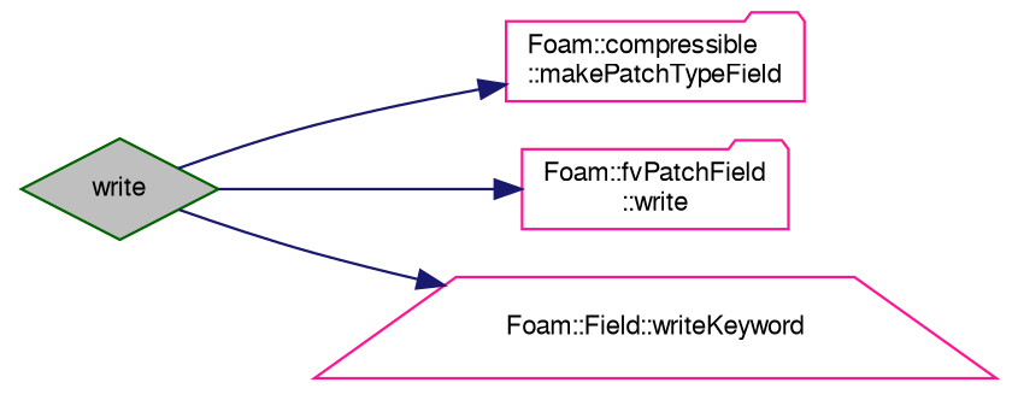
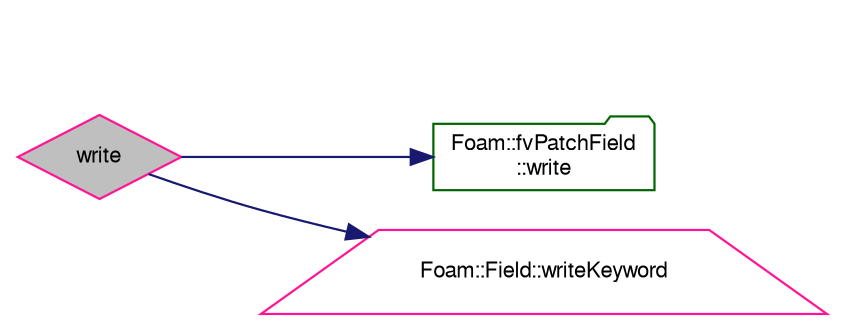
  digraph {
    rankdir=LR
    node [color=darkgreen fontname=FreeSans fontsize=10 shape=folder]
    edge [color=midnightblue fontname=FreeSans fontsize=10 labelfontname=FreeSans labelfontsize=10 style=solid]
-   n1 [fillcolor=grey75 fontcolor=black height=0.2 label=write shape=diamond style=filled width=0.4]
-   n2 [color=deeppink height=0.2 label="Foam::compressible\l::makePatchTypeField" width=0.4]
-   n3 [color=deeppink height=0.2 label="Foam::fvPatchField\l::write" width=0.4]
+   n1 [color=deeppink fillcolor=grey75 fontcolor=black height=0.2 label=write shape=diamond style=filled width=0.4]
+   n3 [height=0.2 label="Foam::fvPatchField\l::write" width=0.4]
    n4 [color=deeppink height=0.2 label="Foam::Field::writeKeyword" shape=trapezium width=0.4]
-   n1 -> n2
    n1 -> n3
    n1 -> n4
  }
